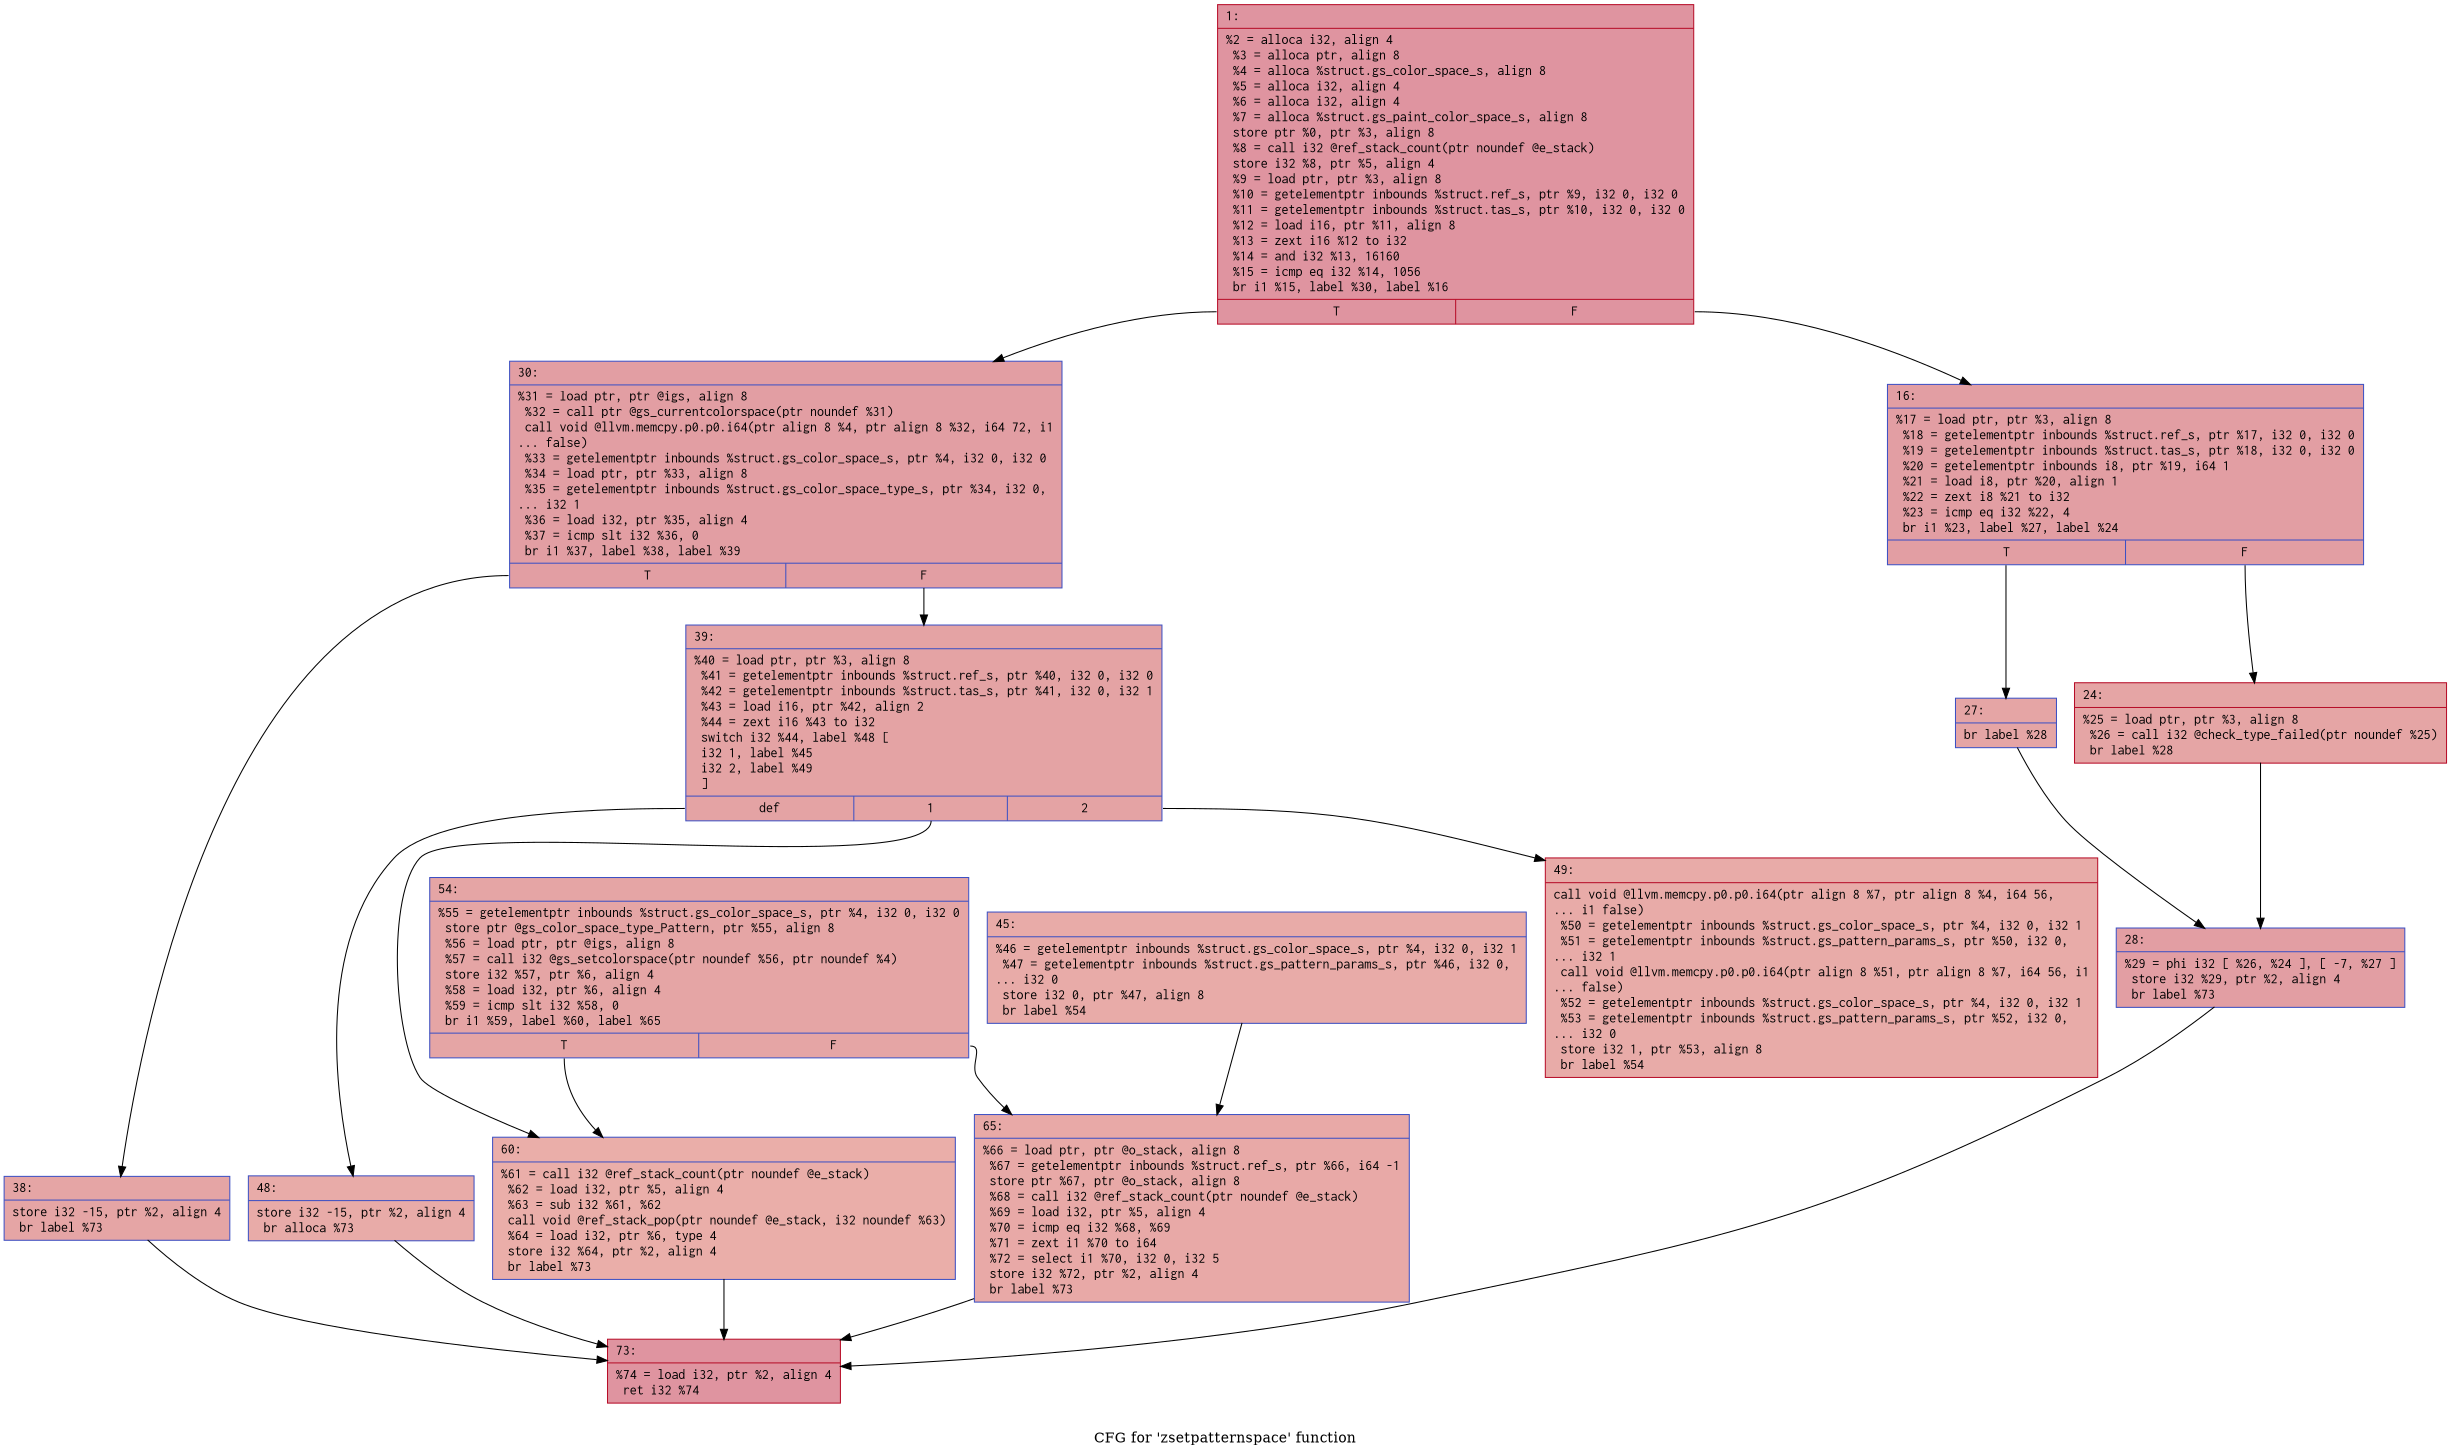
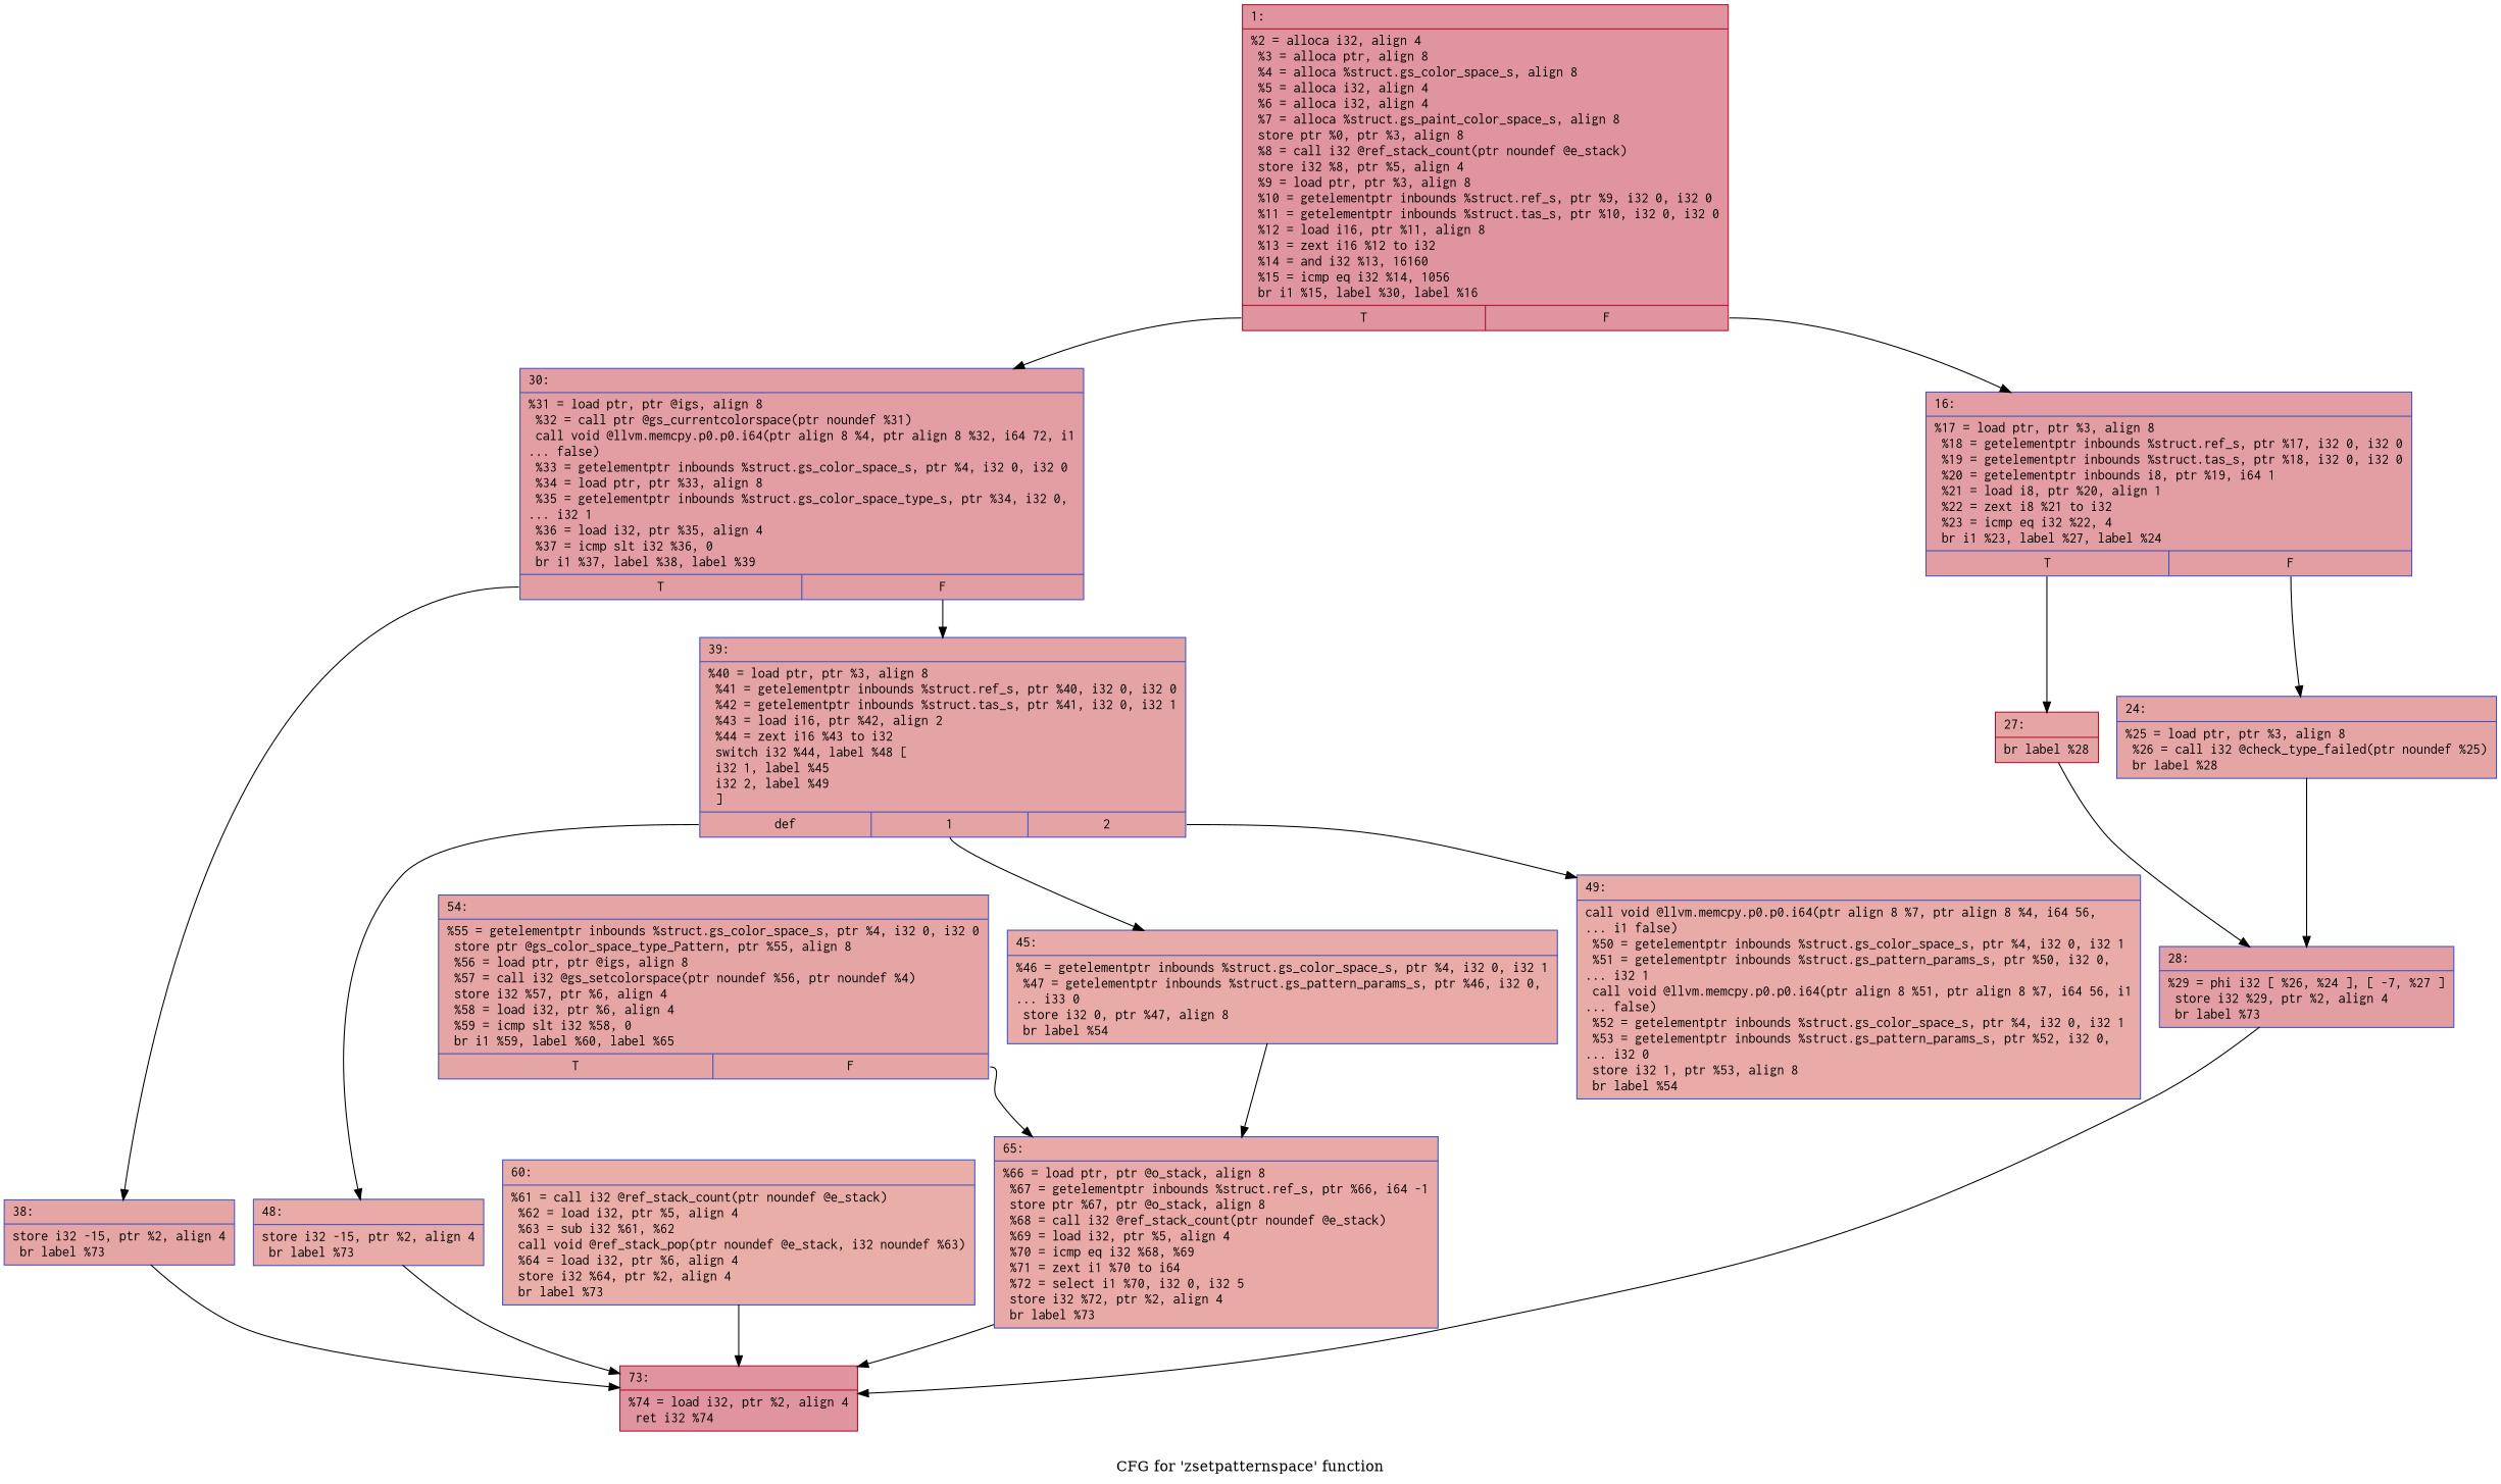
  digraph {
    label="CFG for 'zsetpatternspace' function"
    node [color="#3d50c3ff" fillcolor="#c5333470" fontname=Courier shape=record style=filled]
    n1 [color="#b70d28ff" fillcolor="#b70d2870" label="{1:\l|  %2 = alloca i32, align 4\l  %3 = alloca ptr, align 8\l  %4 = alloca %struct.gs_color_space_s, align 8\l  %5 = alloca i32, align 4\l  %6 = alloca i32, align 4\l  %7 = alloca %struct.gs_paint_color_space_s, align 8\l  store ptr %0, ptr %3, align 8\l  %8 = call i32 @ref_stack_count(ptr noundef @e_stack)\l  store i32 %8, ptr %5, align 4\l  %9 = load ptr, ptr %3, align 8\l  %10 = getelementptr inbounds %struct.ref_s, ptr %9, i32 0, i32 0\l  %11 = getelementptr inbounds %struct.tas_s, ptr %10, i32 0, i32 0\l  %12 = load i16, ptr %11, align 8\l  %13 = zext i16 %12 to i32\l  %14 = and i32 %13, 16160\l  %15 = icmp eq i32 %14, 1056\l  br i1 %15, label %30, label %16\l|{<s0>T|<s1>F}}"]
    n2 [fillcolor="#be242e70" label="{30:\l|  %31 = load ptr, ptr @igs, align 8\l  %32 = call ptr @gs_currentcolorspace(ptr noundef %31)\l  call void @llvm.memcpy.p0.p0.i64(ptr align 8 %4, ptr align 8 %32, i64 72, i1\l... false)\l  %33 = getelementptr inbounds %struct.gs_color_space_s, ptr %4, i32 0, i32 0\l  %34 = load ptr, ptr %33, align 8\l  %35 = getelementptr inbounds %struct.gs_color_space_type_s, ptr %34, i32 0,\l... i32 1\l  %36 = load i32, ptr %35, align 4\l  %37 = icmp slt i32 %36, 0\l  br i1 %37, label %38, label %39\l|{<s0>T|<s1>F}}"]
    n3 [fillcolor="#be242e70" label="{16:\l|  %17 = load ptr, ptr %3, align 8\l  %18 = getelementptr inbounds %struct.ref_s, ptr %17, i32 0, i32 0\l  %19 = getelementptr inbounds %struct.tas_s, ptr %18, i32 0, i32 0\l  %20 = getelementptr inbounds i8, ptr %19, i64 1\l  %21 = load i8, ptr %20, align 1\l  %22 = zext i8 %21 to i32\l  %23 = icmp eq i32 %22, 4\l  br i1 %23, label %27, label %24\l|{<s0>T|<s1>F}}"]
    n4 [label="{38:\l|  store i32 -15, ptr %2, align 4\l  br label %73\l}"]
    n5 [fillcolor="#c32e3170" label="{39:\l|  %40 = load ptr, ptr %3, align 8\l  %41 = getelementptr inbounds %struct.ref_s, ptr %40, i32 0, i32 0\l  %42 = getelementptr inbounds %struct.tas_s, ptr %41, i32 0, i32 1\l  %43 = load i16, ptr %42, align 2\l  %44 = zext i16 %43 to i32\l  switch i32 %44, label %48 [\l    i32 1, label %45\l    i32 2, label %49\l  ]\l|{<s0>def|<s1>1|<s2>2}}"]
-   n6 [label="{27:\l|  br label %28\l}"]
-   n7 [color="#b70d28ff" label="{24:\l|  %25 = load ptr, ptr %3, align 8\l  %26 = call i32 @check_type_failed(ptr noundef %25)\l  br label %28\l}"]
+   n6 [color="#b70d28ff" label="{27:\l|  br label %28\l}"]
+   n7 [label="{24:\l|  %25 = load ptr, ptr %3, align 8\l  %26 = call i32 @check_type_failed(ptr noundef %25)\l  br label %28\l}"]
    n8 [color="#b70d28ff" fillcolor="#b70d2870" label="{73:\l|  %74 = load i32, ptr %2, align 4\l  ret i32 %74\l}"]
-   n9 [fillcolor="#cc403a70" label="{48:\l|  store i32 -15, ptr %2, align 4\l  br alloca %73\l}"]
-   n10 [fillcolor="#cc403a70" label="{45:\l|  %46 = getelementptr inbounds %struct.gs_color_space_s, ptr %4, i32 0, i32 1\l  %47 = getelementptr inbounds %struct.gs_pattern_params_s, ptr %46, i32 0,\l... i32 0\l  store i32 0, ptr %47, align 8\l  br label %54\l}"]
-   n11 [color="#b70d28ff" fillcolor="#cc403a70" label="{49:\l|  call void @llvm.memcpy.p0.p0.i64(ptr align 8 %7, ptr align 8 %4, i64 56,\l... i1 false)\l  %50 = getelementptr inbounds %struct.gs_color_space_s, ptr %4, i32 0, i32 1\l  %51 = getelementptr inbounds %struct.gs_pattern_params_s, ptr %50, i32 0,\l... i32 1\l  call void @llvm.memcpy.p0.p0.i64(ptr align 8 %51, ptr align 8 %7, i64 56, i1\l... false)\l  %52 = getelementptr inbounds %struct.gs_color_space_s, ptr %4, i32 0, i32 1\l  %53 = getelementptr inbounds %struct.gs_pattern_params_s, ptr %52, i32 0,\l... i32 0\l  store i32 1, ptr %53, align 8\l  br label %54\l}"]
+   n9 [fillcolor="#cc403a70" label="{48:\l|  store i32 -15, ptr %2, align 4\l  br label %73\l}"]
+   n10 [fillcolor="#cc403a70" label="{45:\l|  %46 = getelementptr inbounds %struct.gs_color_space_s, ptr %4, i32 0, i32 1\l  %47 = getelementptr inbounds %struct.gs_pattern_params_s, ptr %46, i32 0,\l... i33 0\l  store i32 0, ptr %47, align 8\l  br label %54\l}"]
+   n11 [fillcolor="#cc403a70" label="{49:\l|  call void @llvm.memcpy.p0.p0.i64(ptr align 8 %7, ptr align 8 %4, i64 56,\l... i1 false)\l  %50 = getelementptr inbounds %struct.gs_color_space_s, ptr %4, i32 0, i32 1\l  %51 = getelementptr inbounds %struct.gs_pattern_params_s, ptr %50, i32 0,\l... i32 1\l  call void @llvm.memcpy.p0.p0.i64(ptr align 8 %51, ptr align 8 %7, i64 56, i1\l... false)\l  %52 = getelementptr inbounds %struct.gs_color_space_s, ptr %4, i32 0, i32 1\l  %53 = getelementptr inbounds %struct.gs_pattern_params_s, ptr %52, i32 0,\l... i32 0\l  store i32 1, ptr %53, align 8\l  br label %54\l}"]
    n12 [fillcolor="#be242e70" label="{28:\l|  %29 = phi i32 [ %26, %24 ], [ -7, %27 ]\l  store i32 %29, ptr %2, align 4\l  br label %73\l}"]
    n13 [fillcolor="#ca3b3770" label="{65:\l|  %66 = load ptr, ptr @o_stack, align 8\l  %67 = getelementptr inbounds %struct.ref_s, ptr %66, i64 -1\l  store ptr %67, ptr @o_stack, align 8\l  %68 = call i32 @ref_stack_count(ptr noundef @e_stack)\l  %69 = load i32, ptr %5, align 4\l  %70 = icmp eq i32 %68, %69\l  %71 = zext i1 %70 to i64\l  %72 = select i1 %70, i32 0, i32 5\l  store i32 %72, ptr %2, align 4\l  br label %73\l}"]
    n14 [label="{54:\l|  %55 = getelementptr inbounds %struct.gs_color_space_s, ptr %4, i32 0, i32 0\l  store ptr @gs_color_space_type_Pattern, ptr %55, align 8\l  %56 = load ptr, ptr @igs, align 8\l  %57 = call i32 @gs_setcolorspace(ptr noundef %56, ptr noundef %4)\l  store i32 %57, ptr %6, align 4\l  %58 = load i32, ptr %6, align 4\l  %59 = icmp slt i32 %58, 0\l  br i1 %59, label %60, label %65\l|{<s0>T|<s1>F}}"]
-   n15 [fillcolor="#d0473d70" label="{60:\l|  %61 = call i32 @ref_stack_count(ptr noundef @e_stack)\l  %62 = load i32, ptr %5, align 4\l  %63 = sub i32 %61, %62\l  call void @ref_stack_pop(ptr noundef @e_stack, i32 noundef %63)\l  %64 = load i32, ptr %6, type 4\l  store i32 %64, ptr %2, align 4\l  br label %73\l}"]
+   n15 [fillcolor="#d0473d70" label="{60:\l|  %61 = call i32 @ref_stack_count(ptr noundef @e_stack)\l  %62 = load i32, ptr %5, align 4\l  %63 = sub i32 %61, %62\l  call void @ref_stack_pop(ptr noundef @e_stack, i32 noundef %63)\l  %64 = load i32, ptr %6, align 4\l  store i32 %64, ptr %2, align 4\l  br label %73\l}"]
    n1 -> n2 [tailport=s0]
    n1 -> n3 [tailport=s1]
    n2 -> n4 [tailport=s0]
    n2 -> n5 [tailport=s1]
    n3 -> n6 [tailport=s0]
    n3 -> n7 [tailport=s1]
    n4 -> n8
    n5 -> n9 [tailport=s0]
-   n5 -> n15 [tailport=s1]
+   n5 -> n10 [tailport=s1]
    n5 -> n11 [tailport=s2]
    n6 -> n12
    n7 -> n12
    n9 -> n8
    n10 -> n13
    n12 -> n8
    n13 -> n8
    n14 -> n13 [tailport=s1]
-   n14 -> n15 [tailport=s0]
    n15 -> n8
  }
